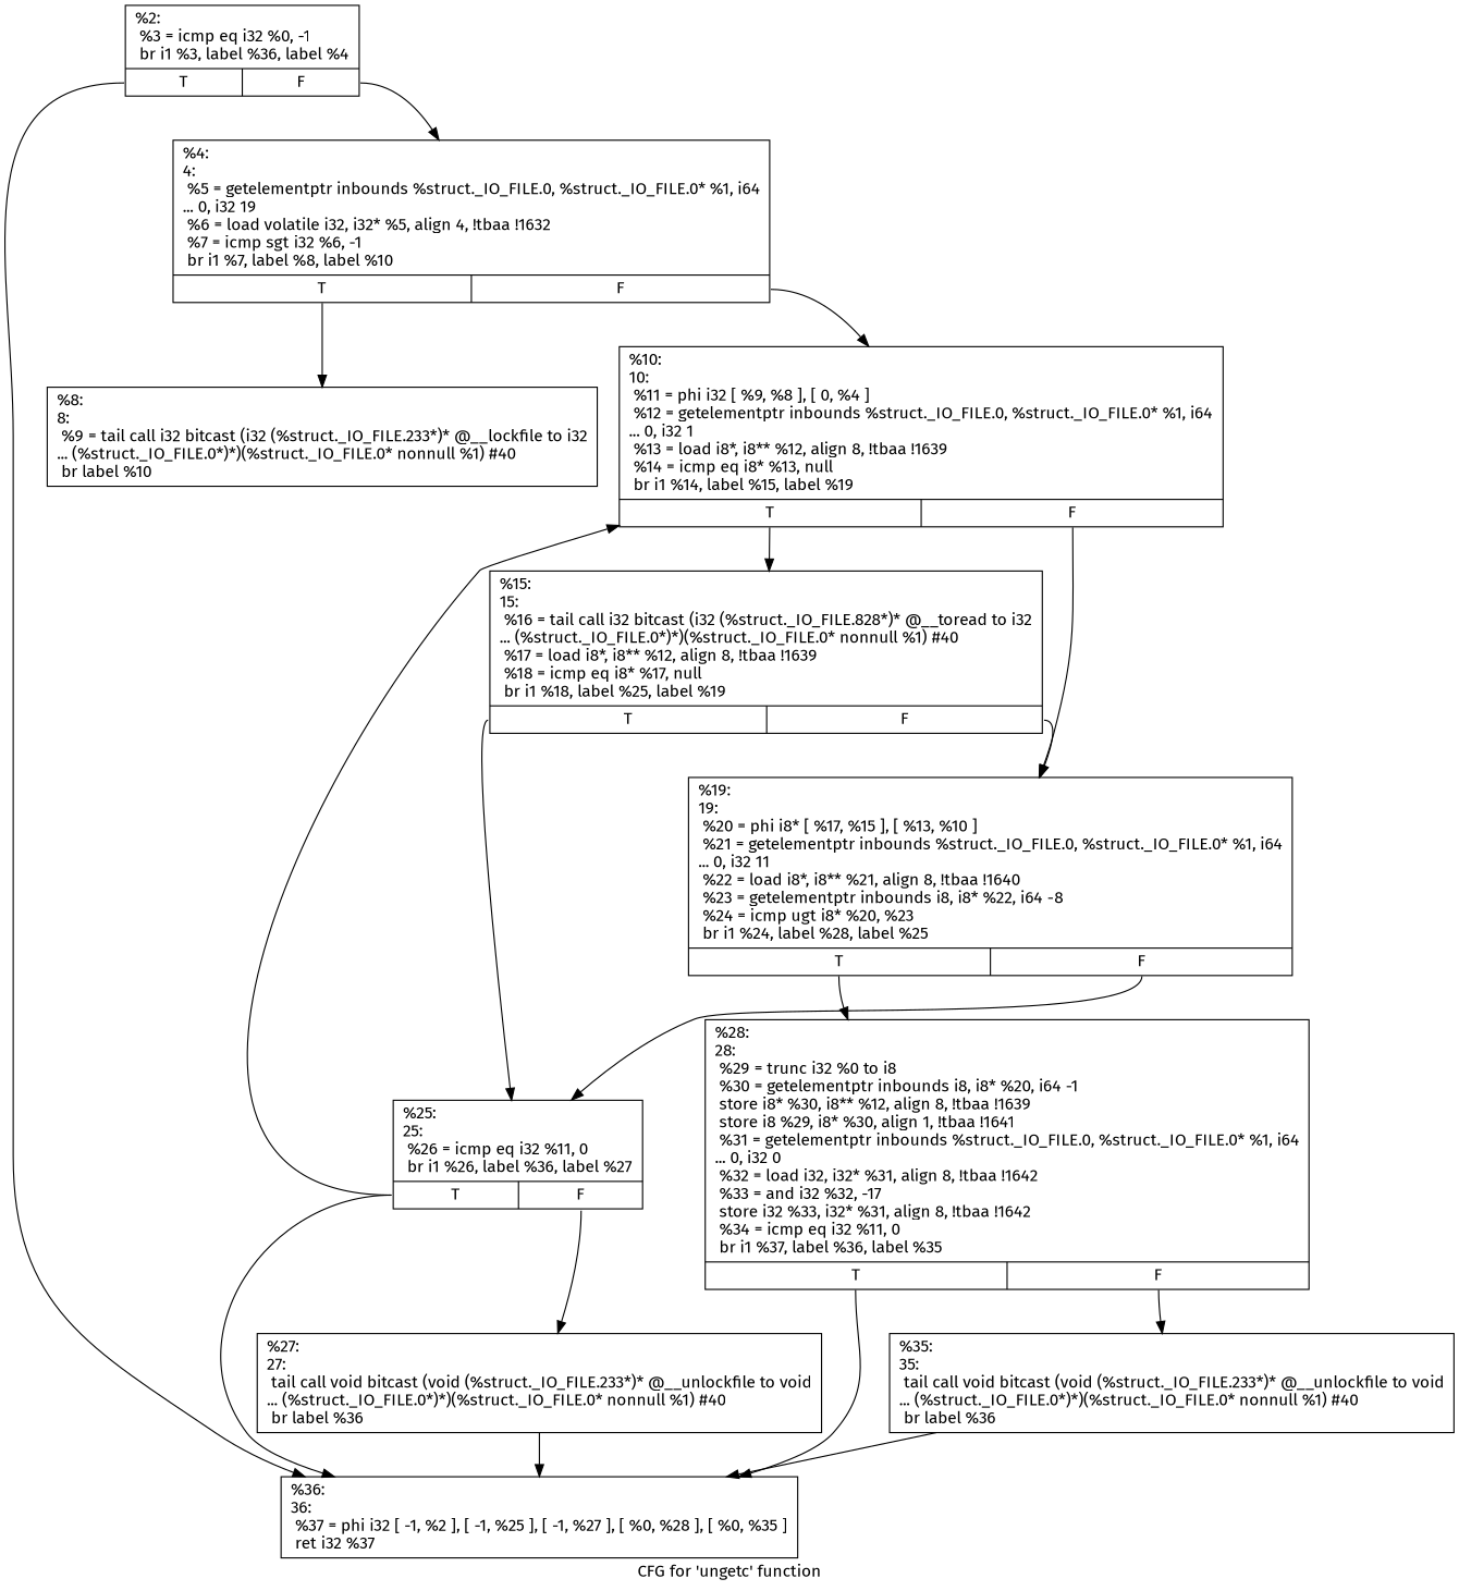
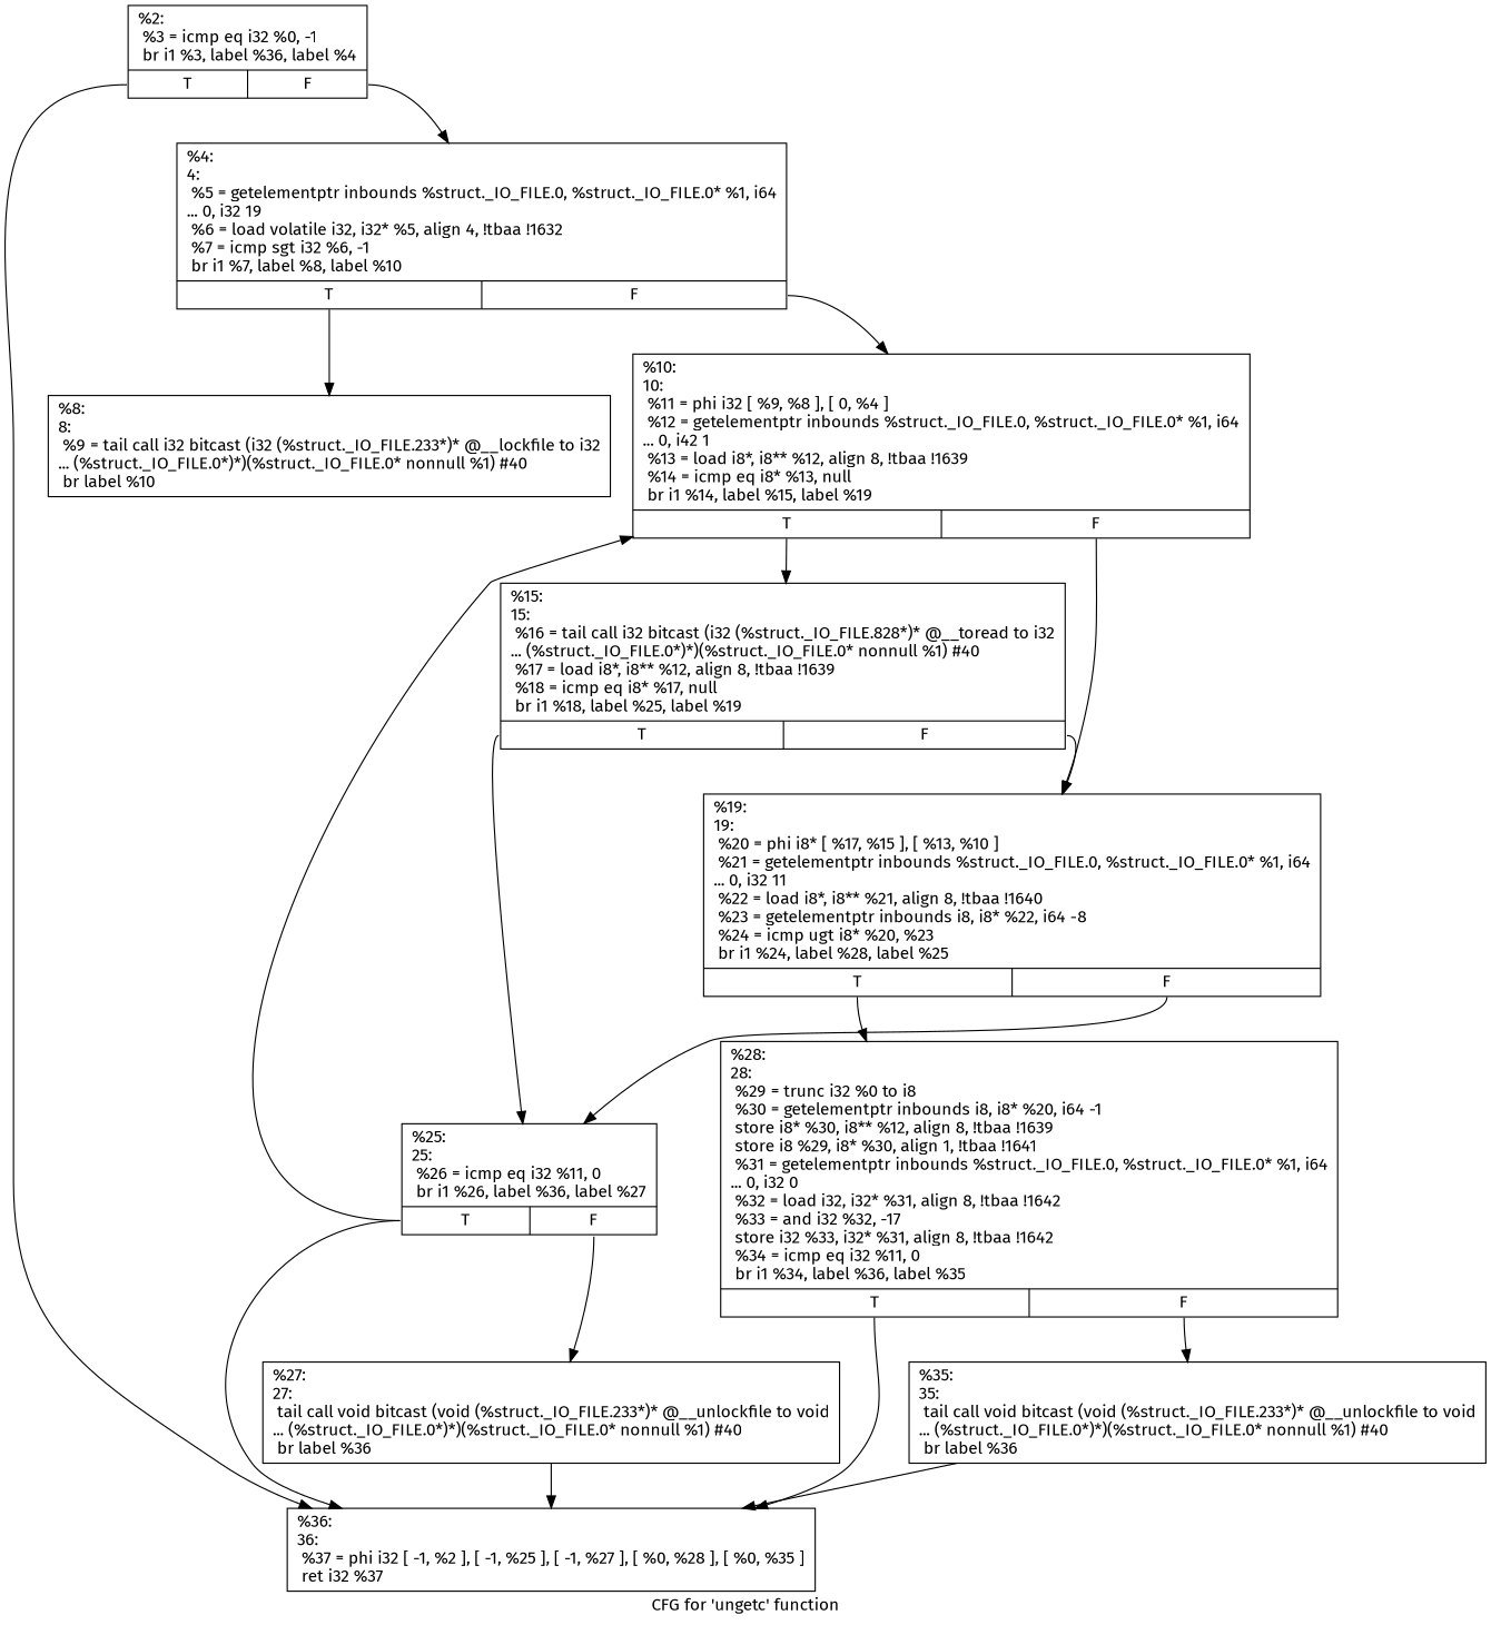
  digraph {
    fontname="Fira Sans"
    label="CFG for 'ungetc' function"
    node [fontname="Fira Sans" shape=record]
    edge [fontname="Fira Sans" tailport=s0]
    n1 [label="{%2:\l  %3 = icmp eq i32 %0, -1\l  br i1 %3, label %36, label %4\l|{<s0>T|<s1>F}}"]
    n2 [label="{%36:\l36:                                               \l  %37 = phi i32 [ -1, %2 ], [ -1, %25 ], [ -1, %27 ], [ %0, %28 ], [ %0, %35 ]\l  ret i32 %37\l}"]
    n3 [label="{%4:\l4:                                                \l  %5 = getelementptr inbounds %struct._IO_FILE.0, %struct._IO_FILE.0* %1, i64\l... 0, i32 19\l  %6 = load volatile i32, i32* %5, align 4, !tbaa !1632\l  %7 = icmp sgt i32 %6, -1\l  br i1 %7, label %8, label %10\l|{<s0>T|<s1>F}}"]
    n4 [label="{%8:\l8:                                                \l  %9 = tail call i32 bitcast (i32 (%struct._IO_FILE.233*)* @__lockfile to i32\l... (%struct._IO_FILE.0*)*)(%struct._IO_FILE.0* nonnull %1) #40\l  br label %10\l}"]
-   n5 [label="{%10:\l10:                                               \l  %11 = phi i32 [ %9, %8 ], [ 0, %4 ]\l  %12 = getelementptr inbounds %struct._IO_FILE.0, %struct._IO_FILE.0* %1, i64\l... 0, i32 1\l  %13 = load i8*, i8** %12, align 8, !tbaa !1639\l  %14 = icmp eq i8* %13, null\l  br i1 %14, label %15, label %19\l|{<s0>T|<s1>F}}"]
+   n5 [label="{%10:\l10:                                               \l  %11 = phi i32 [ %9, %8 ], [ 0, %4 ]\l  %12 = getelementptr inbounds %struct._IO_FILE.0, %struct._IO_FILE.0* %1, i64\l... 0, i42 1\l  %13 = load i8*, i8** %12, align 8, !tbaa !1639\l  %14 = icmp eq i8* %13, null\l  br i1 %14, label %15, label %19\l|{<s0>T|<s1>F}}"]
    n6 [label="{%15:\l15:                                               \l  %16 = tail call i32 bitcast (i32 (%struct._IO_FILE.828*)* @__toread to i32\l... (%struct._IO_FILE.0*)*)(%struct._IO_FILE.0* nonnull %1) #40\l  %17 = load i8*, i8** %12, align 8, !tbaa !1639\l  %18 = icmp eq i8* %17, null\l  br i1 %18, label %25, label %19\l|{<s0>T|<s1>F}}"]
    n7 [label="{%19:\l19:                                               \l  %20 = phi i8* [ %17, %15 ], [ %13, %10 ]\l  %21 = getelementptr inbounds %struct._IO_FILE.0, %struct._IO_FILE.0* %1, i64\l... 0, i32 11\l  %22 = load i8*, i8** %21, align 8, !tbaa !1640\l  %23 = getelementptr inbounds i8, i8* %22, i64 -8\l  %24 = icmp ugt i8* %20, %23\l  br i1 %24, label %28, label %25\l|{<s0>T|<s1>F}}"]
    n8 [label="{%25:\l25:                                               \l  %26 = icmp eq i32 %11, 0\l  br i1 %26, label %36, label %27\l|{<s0>T|<s1>F}}"]
-   n9 [label="{%28:\l28:                                               \l  %29 = trunc i32 %0 to i8\l  %30 = getelementptr inbounds i8, i8* %20, i64 -1\l  store i8* %30, i8** %12, align 8, !tbaa !1639\l  store i8 %29, i8* %30, align 1, !tbaa !1641\l  %31 = getelementptr inbounds %struct._IO_FILE.0, %struct._IO_FILE.0* %1, i64\l... 0, i32 0\l  %32 = load i32, i32* %31, align 8, !tbaa !1642\l  %33 = and i32 %32, -17\l  store i32 %33, i32* %31, align 8, !tbaa !1642\l  %34 = icmp eq i32 %11, 0\l  br i1 %37, label %36, label %35\l|{<s0>T|<s1>F}}"]
+   n9 [label="{%28:\l28:                                               \l  %29 = trunc i32 %0 to i8\l  %30 = getelementptr inbounds i8, i8* %20, i64 -1\l  store i8* %30, i8** %12, align 8, !tbaa !1639\l  store i8 %29, i8* %30, align 1, !tbaa !1641\l  %31 = getelementptr inbounds %struct._IO_FILE.0, %struct._IO_FILE.0* %1, i64\l... 0, i32 0\l  %32 = load i32, i32* %31, align 8, !tbaa !1642\l  %33 = and i32 %32, -17\l  store i32 %33, i32* %31, align 8, !tbaa !1642\l  %34 = icmp eq i32 %11, 0\l  br i1 %34, label %36, label %35\l|{<s0>T|<s1>F}}"]
    n10 [label="{%27:\l27:                                               \l  tail call void bitcast (void (%struct._IO_FILE.233*)* @__unlockfile to void\l... (%struct._IO_FILE.0*)*)(%struct._IO_FILE.0* nonnull %1) #40\l  br label %36\l}"]
    n11 [label="{%35:\l35:                                               \l  tail call void bitcast (void (%struct._IO_FILE.233*)* @__unlockfile to void\l... (%struct._IO_FILE.0*)*)(%struct._IO_FILE.0* nonnull %1) #40\l  br label %36\l}"]
    n1 -> n2
    n1 -> n3 [tailport=s1]
    n3 -> n4
    n3 -> n5 [tailport=s1]
    n5 -> n6
    n5 -> n7 [tailport=s1]
    n6 -> n7 [tailport=s1]
    n6 -> n8
    n7 -> n8 [tailport=s1]
    n7 -> n9
    n8 -> n2
    n8 -> n5
    n8 -> n10 [tailport=s1]
    n9 -> n2
    n9 -> n11 [tailport=s1]
    n10 -> n2
    n11 -> n2
  }
